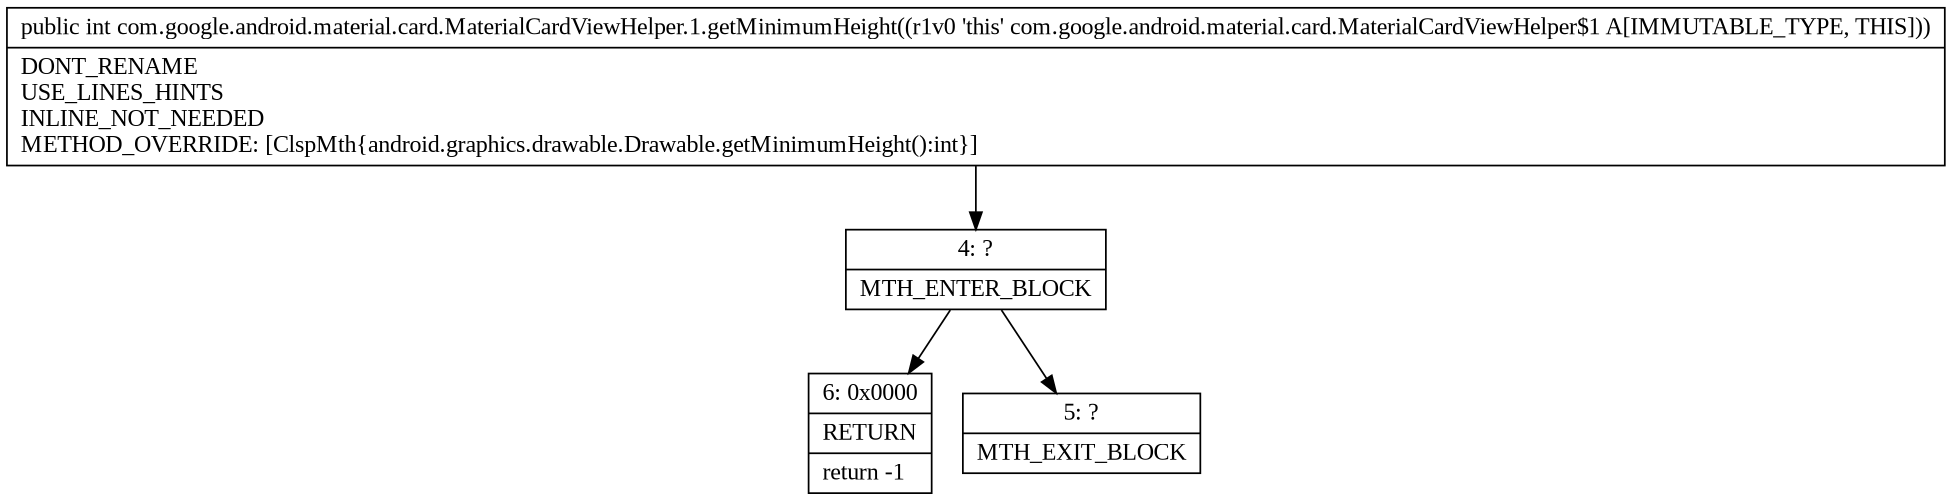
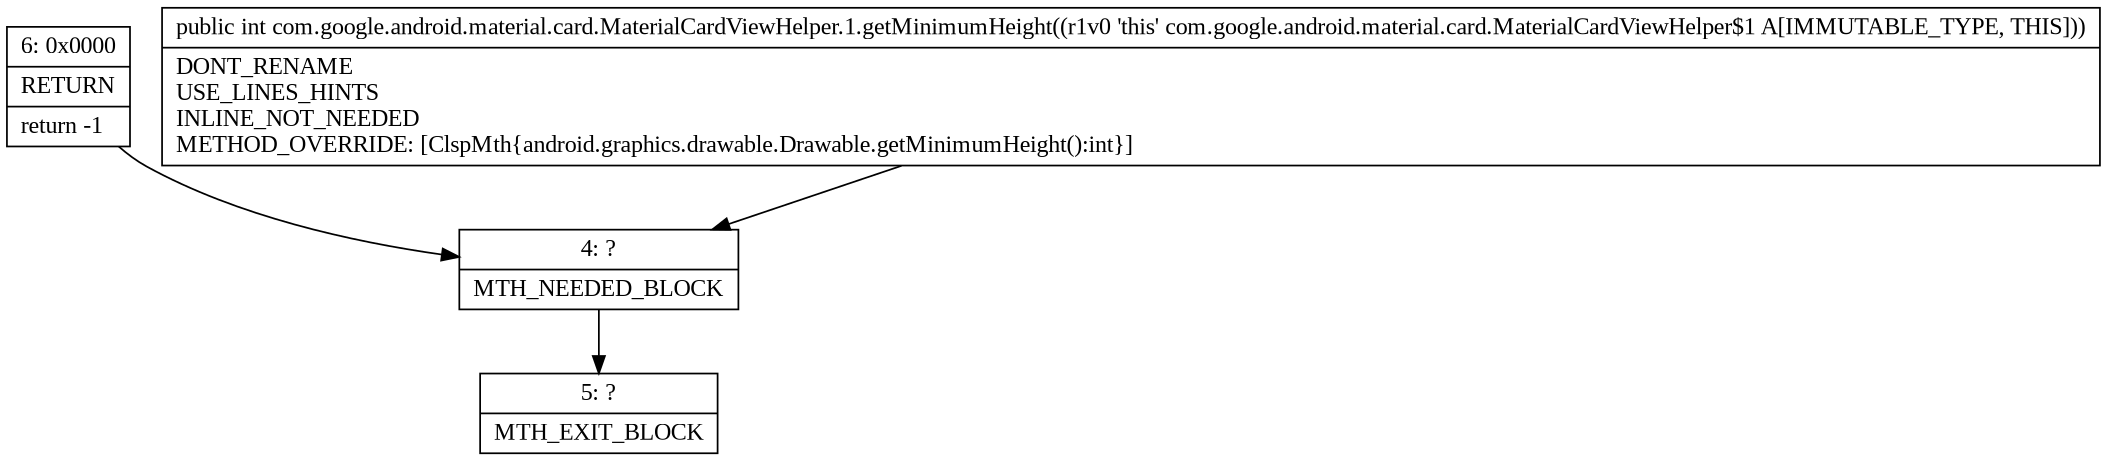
  digraph {
    fontname="Liberation Serif"
    node [fontname="Liberation Serif" shape=record]
    edge [fontname="Liberation Serif"]
-   n1 [label="{4\:\ ?|MTH_ENTER_BLOCK\l}"]
+   n1 [label="{4\:\ ?|MTH_NEEDED_BLOCK\l}"]
    n2 [label="{6\:\ 0x0000|RETURN\l|return \-1\l}"]
    n3 [label="{5\:\ ?|MTH_EXIT_BLOCK\l}"]
    n4 [label="{public int com.google.android.material.card.MaterialCardViewHelper.1.getMinimumHeight((r1v0 'this' com.google.android.material.card.MaterialCardViewHelper$1 A[IMMUTABLE_TYPE, THIS]))  | DONT_RENAME\lUSE_LINES_HINTS\lINLINE_NOT_NEEDED\lMETHOD_OVERRIDE: [ClspMth\{android.graphics.drawable.Drawable.getMinimumHeight():int\}]\l}"]
-   n1 -> n2
+   n2 -> n1
    n1 -> n3
    n4 -> n1
  }
